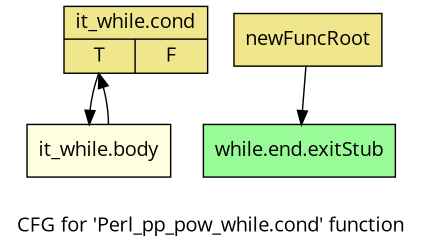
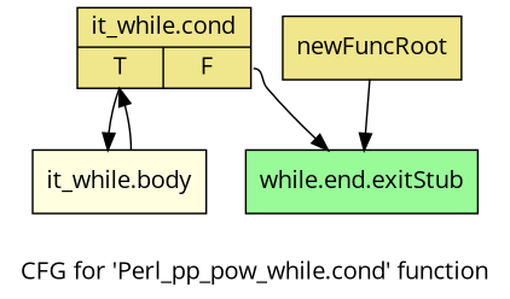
  digraph {
    fontname="Open Sans"
    label="CFG for 'Perl_pp_pow_while.cond' function"
    node [fillcolor=khaki fontname="Open Sans" shape=record style=filled]
    edge [fontname="Open Sans"]
    n1 [label="{newFuncRoot}"]
    n2 [fillcolor=palegreen label="{while.end.exitStub}"]
    n3 [label="{it_while.cond|{<s0>T|<s1>F}}"]
    n4 [fillcolor=lightyellow label="{it_while.body}"]
    n1 -> n2
+   n3 -> n2 [tailport=s1]
    n3 -> n4 [tailport=s0]
    n4 -> n3
  }
